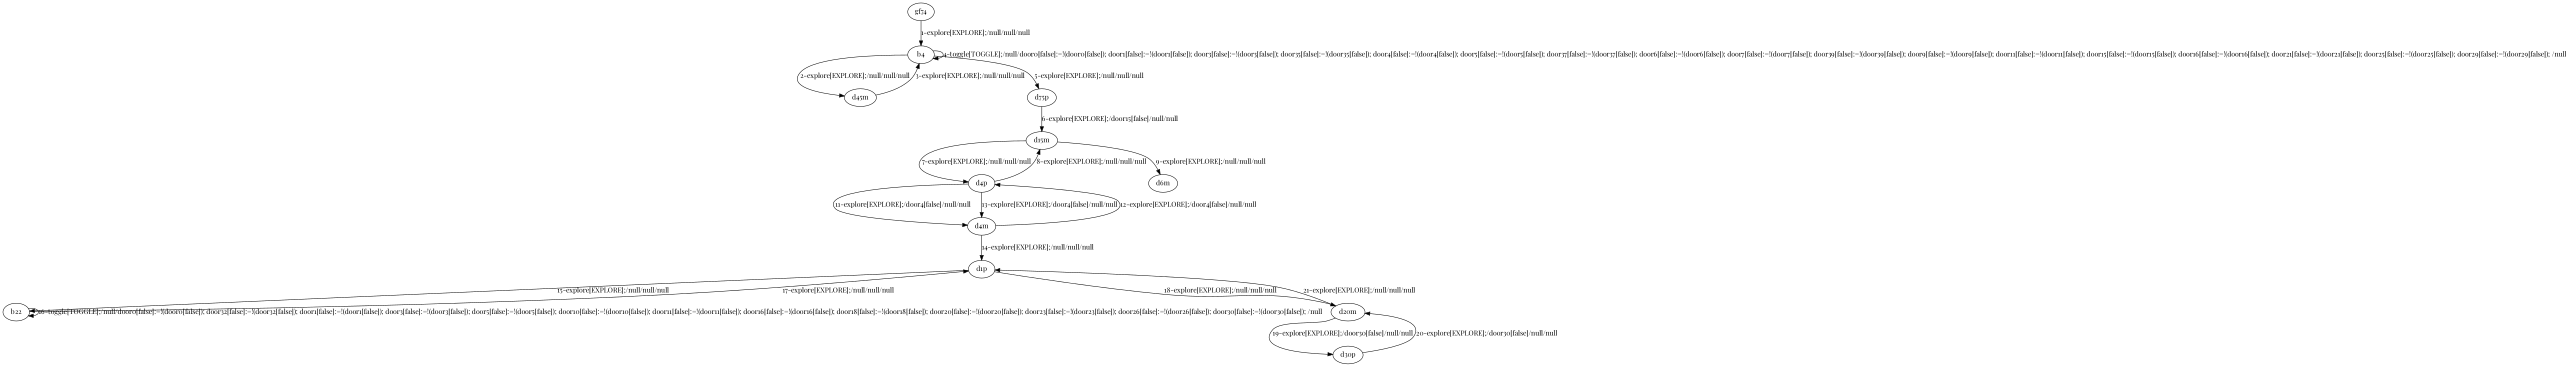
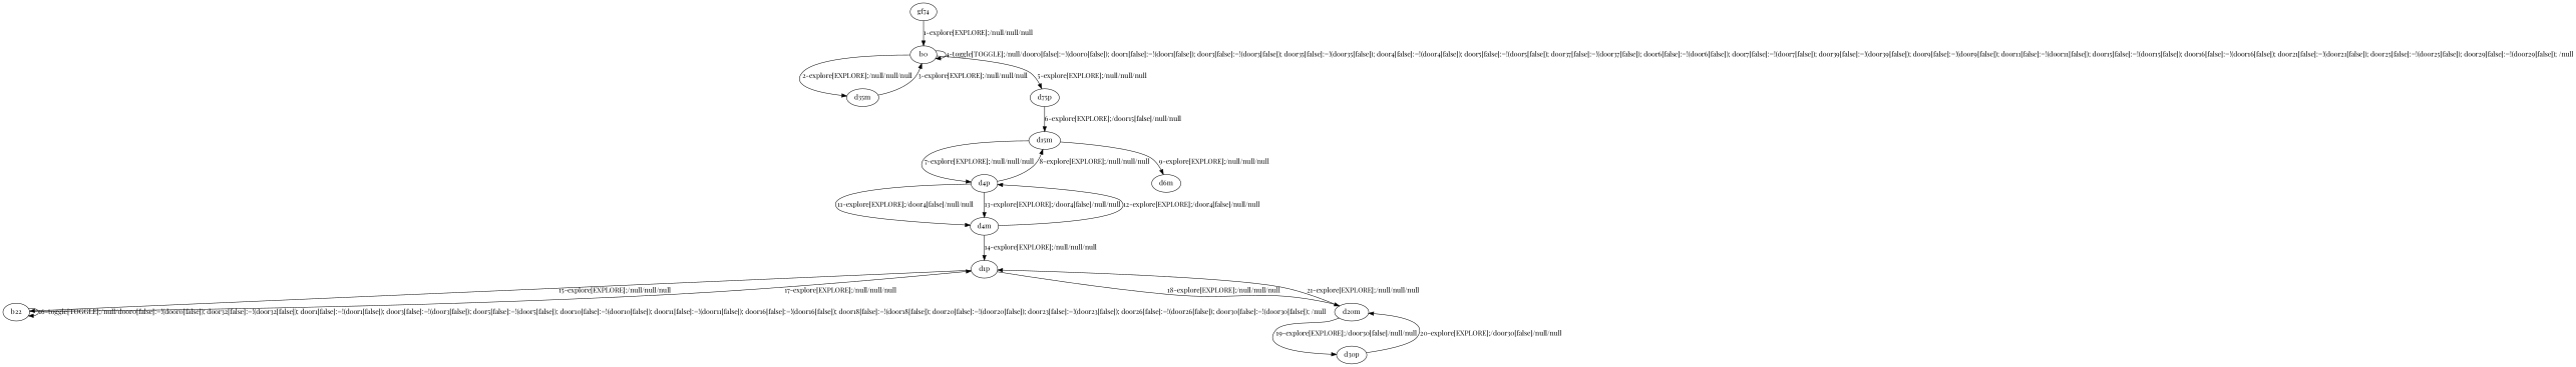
  digraph {
    fontname="Playfair Display"
    node [fontname="Playfair Display"]
    edge [fontname="Playfair Display"]
    n1 [label=gf74]
-   b0 [label=b4]
-   d35m [label=d45m]
+   b0
+   d35m
    n4 [label=d75p]
    d15m
    d4p
    d6m
    d4m
    d1p
    b22
    n11 [label=d20m]
    d30p
    n1 -> b0 [label="1-explore[EXPLORE];/null/null/null"]
    b0 -> b0 [label="4-toggle[TOGGLE];/null/door0[false]:=!(door0[false]); door1[false]:=!(door1[false]); door3[false]:=!(door3[false]); door35[false]:=!(door35[false]); door4[false]:=!(door4[false]); door5[false]:=!(door5[false]); door37[false]:=!(door37[false]); door6[false]:=!(door6[false]); door7[false]:=!(door7[false]); door39[false]:=!(door39[false]); door9[false]:=!(door9[false]); door11[false]:=!(door11[false]); door15[false]:=!(door15[false]); door16[false]:=!(door16[false]); door21[false]:=!(door21[false]); door25[false]:=!(door25[false]); door29[false]:=!(door29[false]); /null"]
    b0 -> d35m [label="2-explore[EXPLORE];/null/null/null"]
    b0 -> n4 [label="5-explore[EXPLORE];/null/null/null"]
    d35m -> b0 [label="3-explore[EXPLORE];/null/null/null"]
    n4 -> d15m [label="6-explore[EXPLORE];/door15[false]/null/null"]
    d15m -> d4p [label="7-explore[EXPLORE];/null/null/null"]
    d15m -> d6m [label="9-explore[EXPLORE];/null/null/null"]
    d4p -> d15m [label="8-explore[EXPLORE];/null/null/null"]
    d4p -> d4m [label="11-explore[EXPLORE];/door4[false]/null/null"]
    d4p -> d4m [label="13-explore[EXPLORE];/door4[false]/null/null"]
    d4m -> d4p [label="12-explore[EXPLORE];/door4[false]/null/null"]
    d4m -> d1p [label="14-explore[EXPLORE];/null/null/null"]
    d1p -> b22 [label="15-explore[EXPLORE];/null/null/null"]
    d1p -> n11 [label="18-explore[EXPLORE];/null/null/null"]
    b22 -> d1p [label="17-explore[EXPLORE];/null/null/null"]
    b22 -> b22 [label="16-toggle[TOGGLE];/null/door0[false]:=!(door0[false]); door32[false]:=!(door32[false]); door1[false]:=!(door1[false]); door3[false]:=!(door3[false]); door5[false]:=!(door5[false]); door10[false]:=!(door10[false]); door11[false]:=!(door11[false]); door16[false]:=!(door16[false]); door18[false]:=!(door18[false]); door20[false]:=!(door20[false]); door23[false]:=!(door23[false]); door26[false]:=!(door26[false]); door30[false]:=!(door30[false]); /null"]
    n11 -> d1p [label="21-explore[EXPLORE];/null/null/null"]
    n11 -> d30p [label="19-explore[EXPLORE];/door30[false]/null/null"]
    d30p -> n11 [label="20-explore[EXPLORE];/door30[false]/null/null"]
  }
